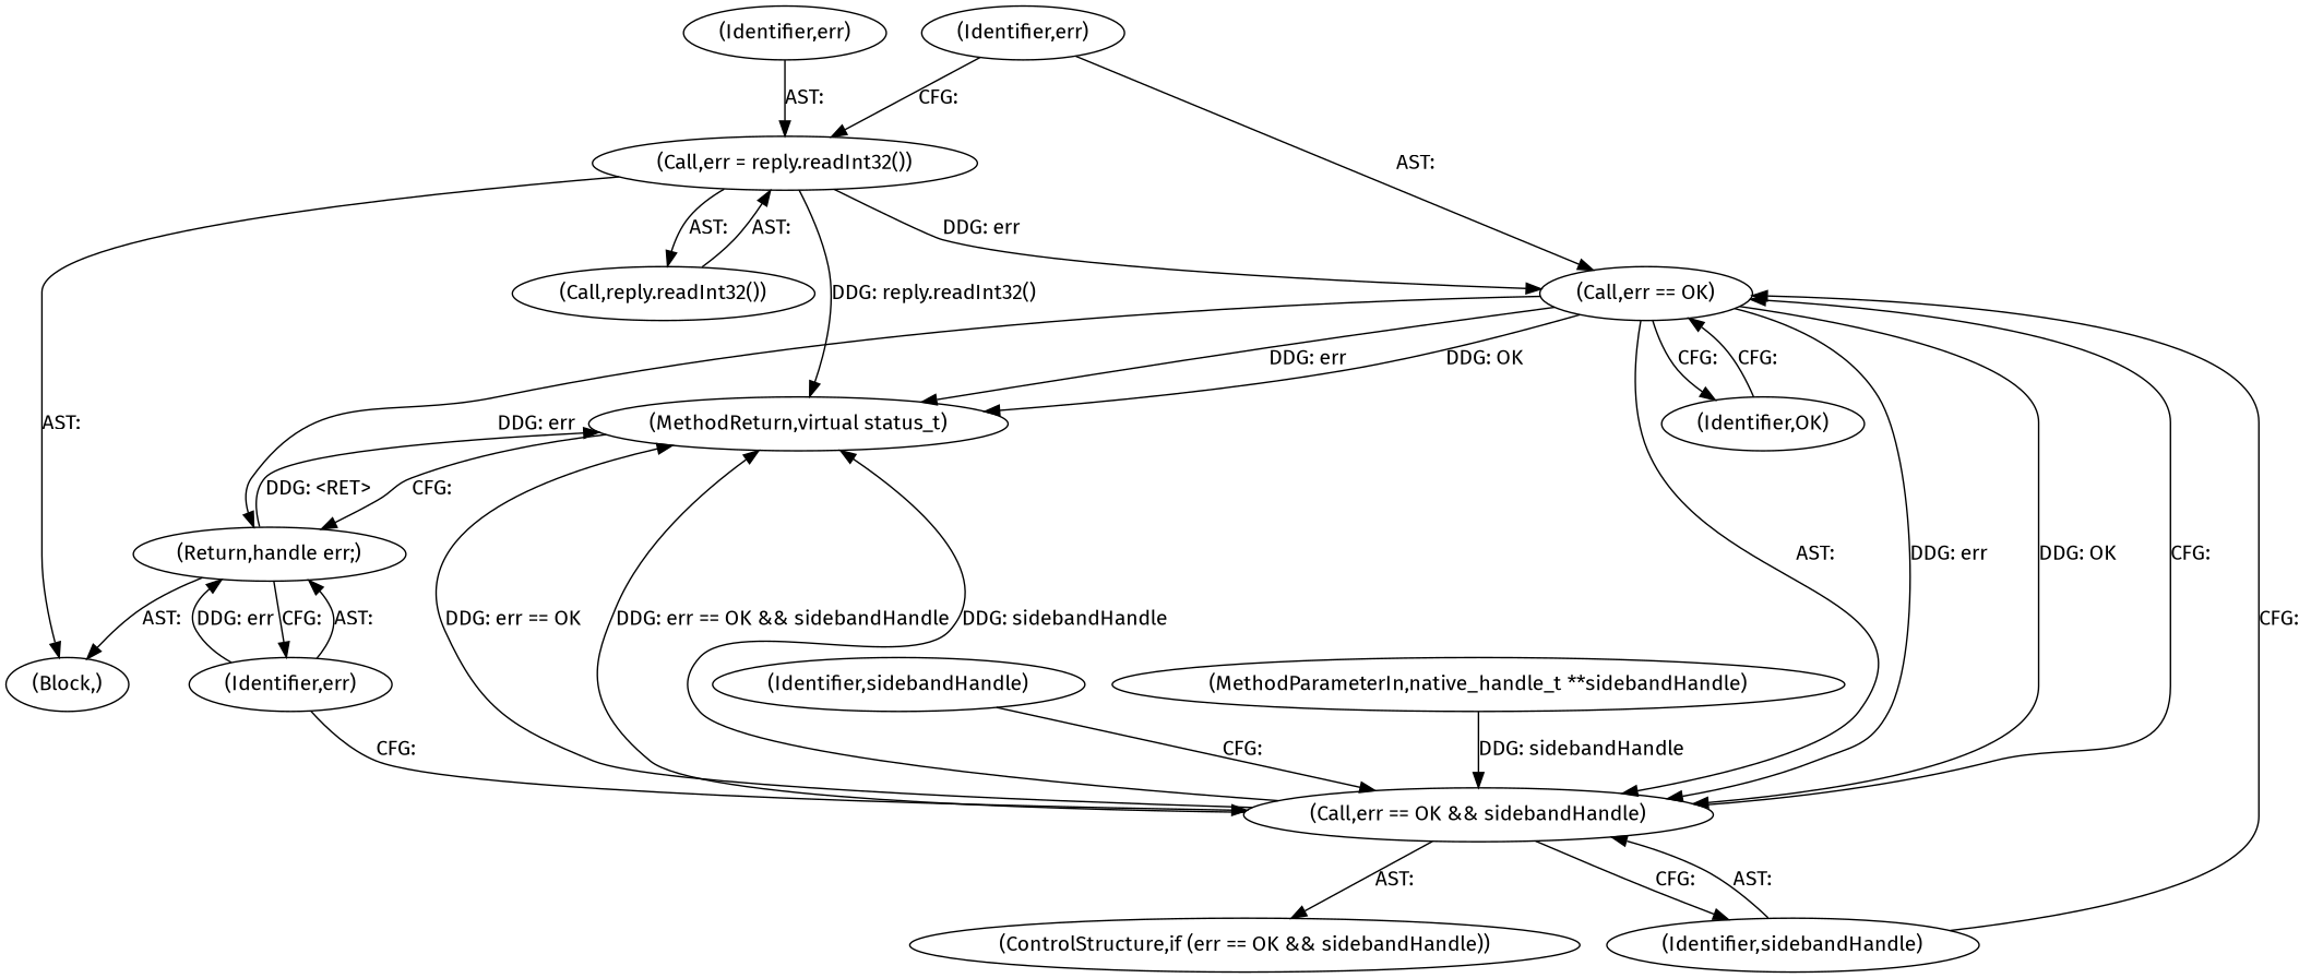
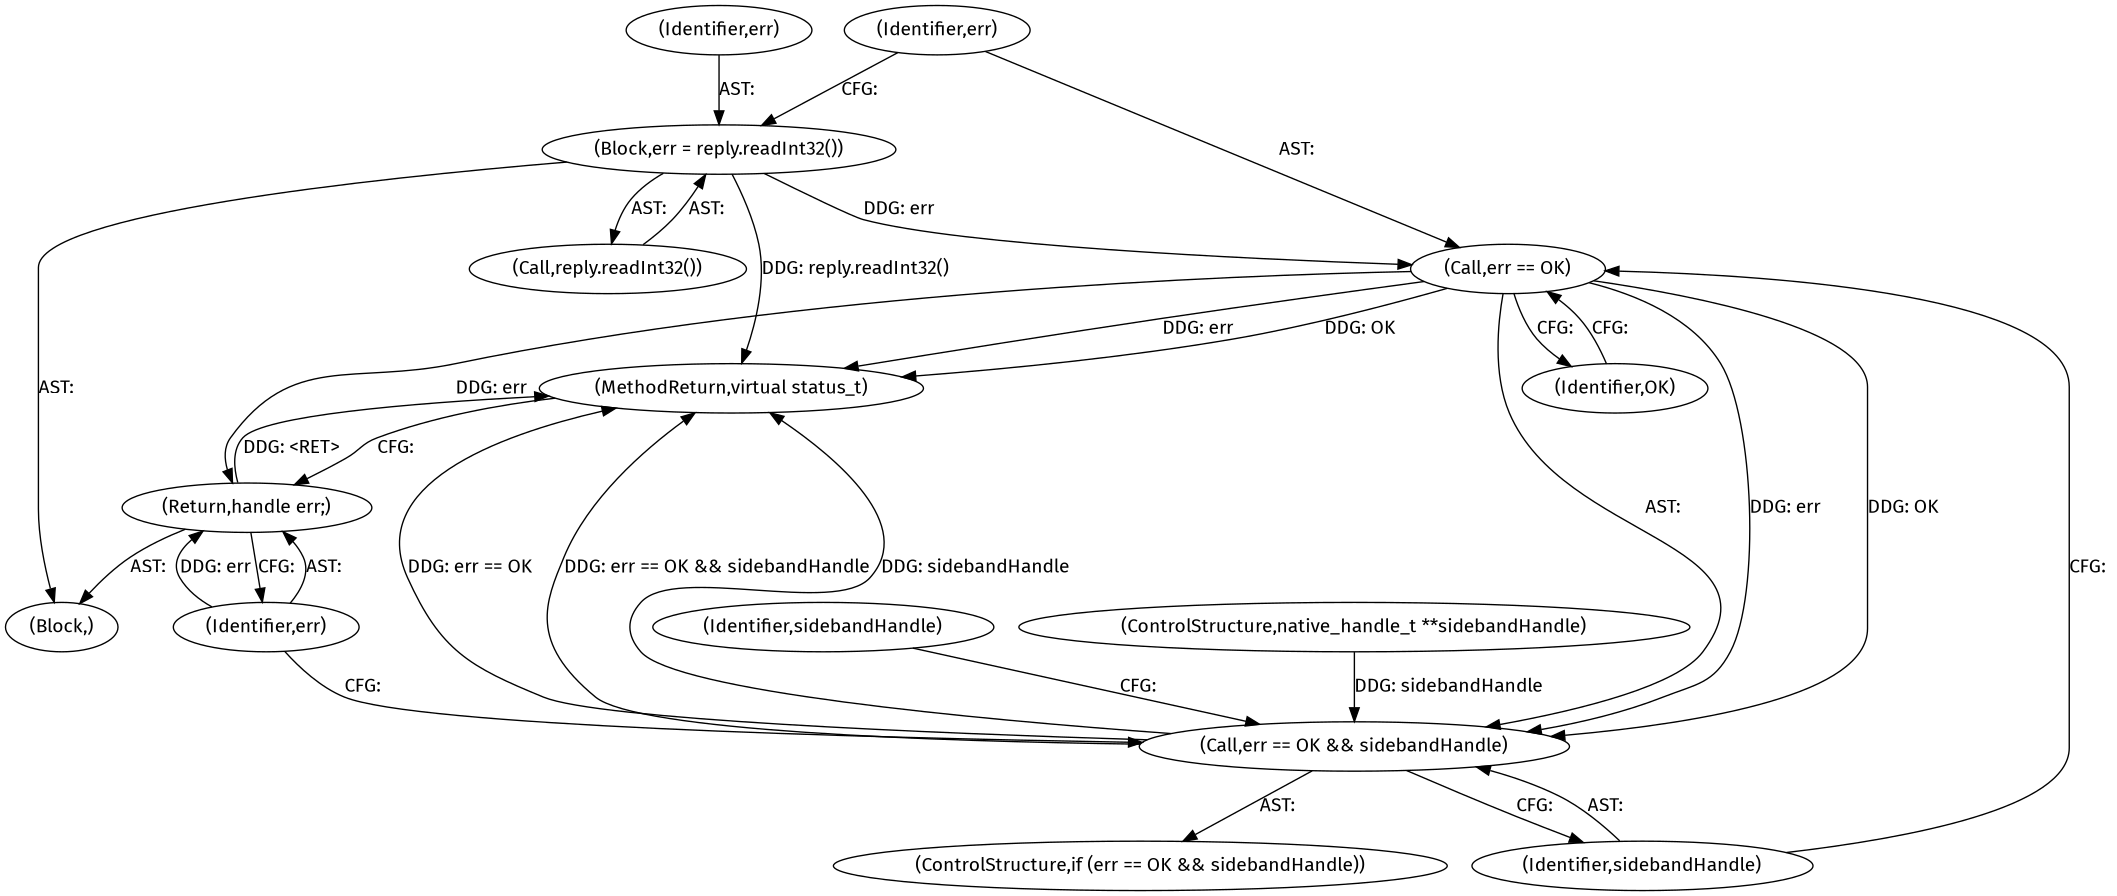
  digraph {
    fontname="Fira Sans"
    node [fontname="Fira Sans"]
    edge [fontname="Fira Sans"]
-   n1 [label="(Call,err = reply.readInt32())"]
+   n1 [label="(Block,err = reply.readInt32())"]
    n2 [label="(Call,err == OK)"]
    n3 [label="(MethodReturn,virtual status_t)"]
    n4 [label="(Block,)"]
    n5 [label="(Call,reply.readInt32())"]
    n6 [label="(Call,err == OK && sidebandHandle)"]
    n7 [label="(Return,handle err;)"]
    n8 [label="(Identifier,OK)"]
    n9 [label="(ControlStructure,if (err == OK && sidebandHandle))"]
    n10 [label="(Identifier,sidebandHandle)"]
    n11 [label="(Identifier,err)"]
    n12 [label="(Identifier,err)"]
    n13 [label="(Identifier,sidebandHandle)"]
-   n14 [label="(MethodParameterIn,native_handle_t **sidebandHandle)"]
+   n14 [label="(ControlStructure,native_handle_t **sidebandHandle)"]
    n15 [label="(Identifier,err)"]
    n1 -> n2 [label="DDG: err"]
    n1 -> n3 [label="DDG: reply.readInt32()"]
    n1 -> n4 [label="AST: "]
    n1 -> n5 [label="AST: "]
    n2 -> n3 [label="DDG: err"]
    n2 -> n3 [label="DDG: OK"]
    n2 -> n6 [label="AST: "]
    n2 -> n6 [label="DDG: err"]
    n2 -> n6 [label="DDG: OK"]
    n2 -> n7 [label="DDG: err"]
    n2 -> n8 [label="CFG: "]
    n3 -> n7 [label="CFG: "]
    n5 -> n1 [label="AST: "]
-   n6 -> n2 [label="CFG: "]
    n6 -> n3 [label="DDG: err == OK"]
    n6 -> n3 [label="DDG: err == OK && sidebandHandle"]
    n6 -> n3 [label="DDG: sidebandHandle"]
    n6 -> n9 [label="AST: "]
    n6 -> n10 [label="CFG: "]
    n7 -> n3 [label="DDG: <RET>"]
    n7 -> n4 [label="AST: "]
    n7 -> n11 [label="CFG: "]
    n8 -> n2 [label="CFG: "]
    n10 -> n2 [label="CFG: "]
    n10 -> n6 [label="AST: "]
    n11 -> n6 [label="CFG: "]
    n11 -> n7 [label="AST: "]
    n11 -> n7 [label="DDG: err"]
    n12 -> n1 [label="CFG: "]
    n12 -> n2 [label="AST: "]
    n13 -> n6 [label="CFG: "]
    n14 -> n6 [label="DDG: sidebandHandle"]
    n15 -> n1 [label="AST: "]
  }
